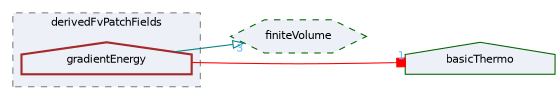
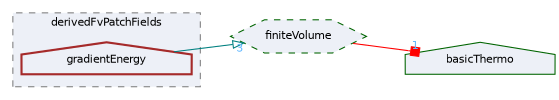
  digraph {
    compound=true
    rankdir=LR
    node [color=darkgreen fillcolor="#edf0f7" fontname=Helvetica fontsize=10 shape=house]
    edge [fontcolor=steelblue1 fontname=Helvetica fontsize=10 labeldistance=1.5 labelfontname=Helvetica labelfontsize=10]
    n1 [color=brown height=0.2 label=gradientEnergy style="filled,bold" width=0.4]
    n2 [height=0.2 label=finiteVolume shape=hexagon style="filled,dashed" width=0.4]
    n3 [height=0.2 label=basicThermo style=filled width=0.4]
    subgraph cluster_1 {
      bgcolor="#edf0f7"
      fontname=Helvetica
      fontsize=10
      label=derivedFvPatchFields
      pencolor=grey50
      style="filled,dashed"
      n1
    }
    n1 -> n2 [arrowhead=onormal color=teal headlabel=3]
-   n1 -> n3 [arrowhead=box color=red headlabel=1]
+   n2 -> n3 [arrowhead=box color=red headlabel=1]
  }
